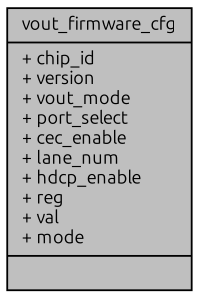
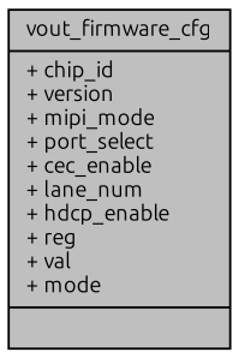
  digraph {
    fontname=Ubuntu
-   n1 [color=black fillcolor=grey75 fontcolor=black fontname=Ubuntu fontsize=10 height=0.2 label="{vout_firmware_cfg\n|+ chip_id\l+ version\l+ vout_mode\l+ port_select\l+ cec_enable\l+ lane_num\l+ hdcp_enable\l+ reg\l+ val\l+ mode\l|}" shape=record style=filled width=0.4]
+   n1 [color=black fillcolor=grey75 fontcolor=black fontname=Ubuntu fontsize=10 height=0.2 label="{vout_firmware_cfg\n|+ chip_id\l+ version\l+ mipi_mode\l+ port_select\l+ cec_enable\l+ lane_num\l+ hdcp_enable\l+ reg\l+ val\l+ mode\l|}" shape=record style=filled width=0.4]
  }
